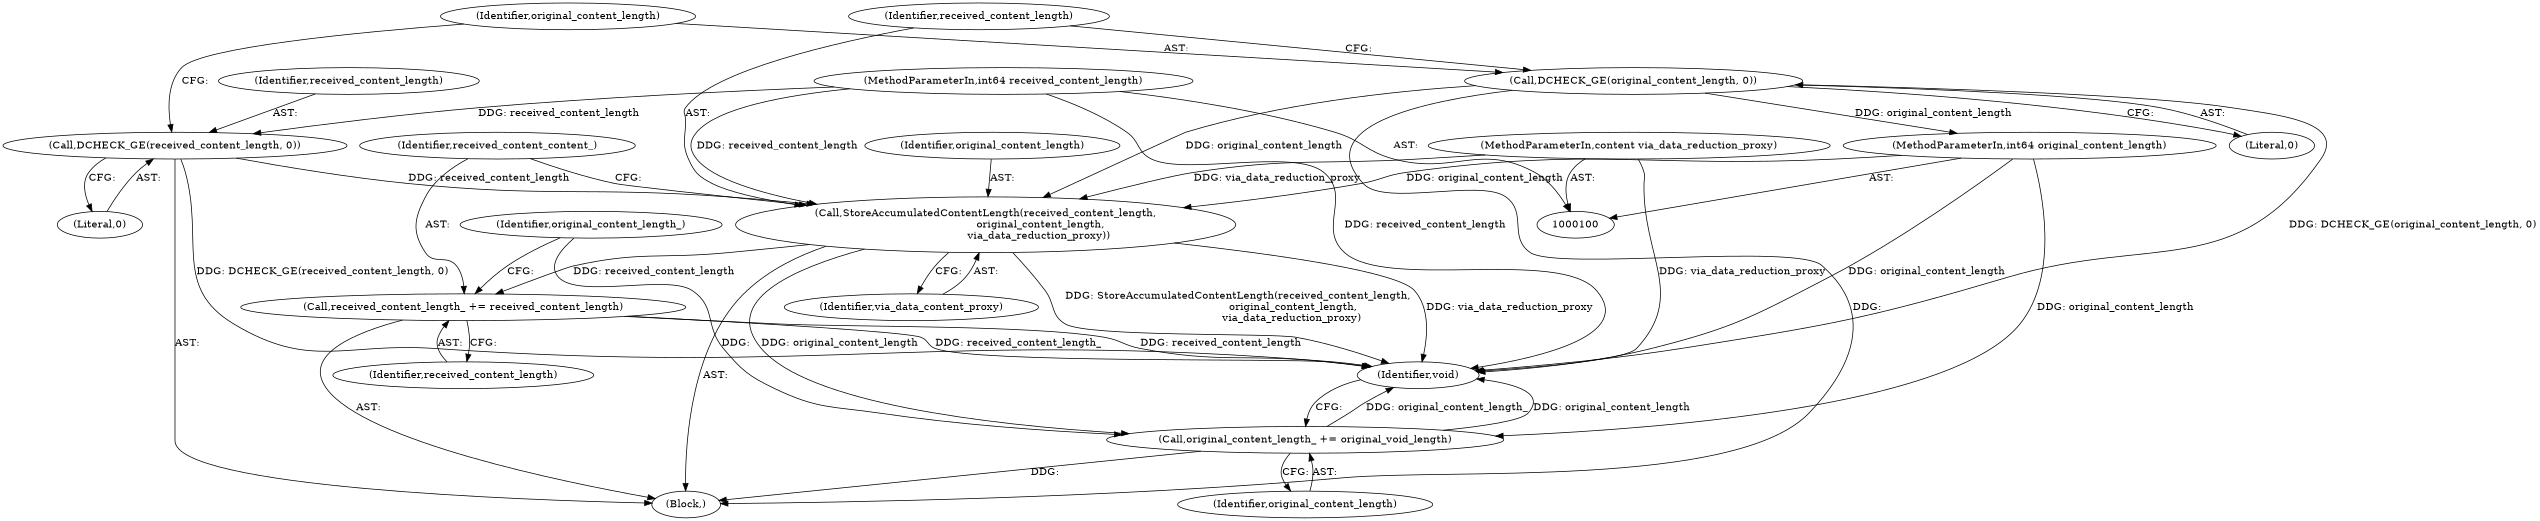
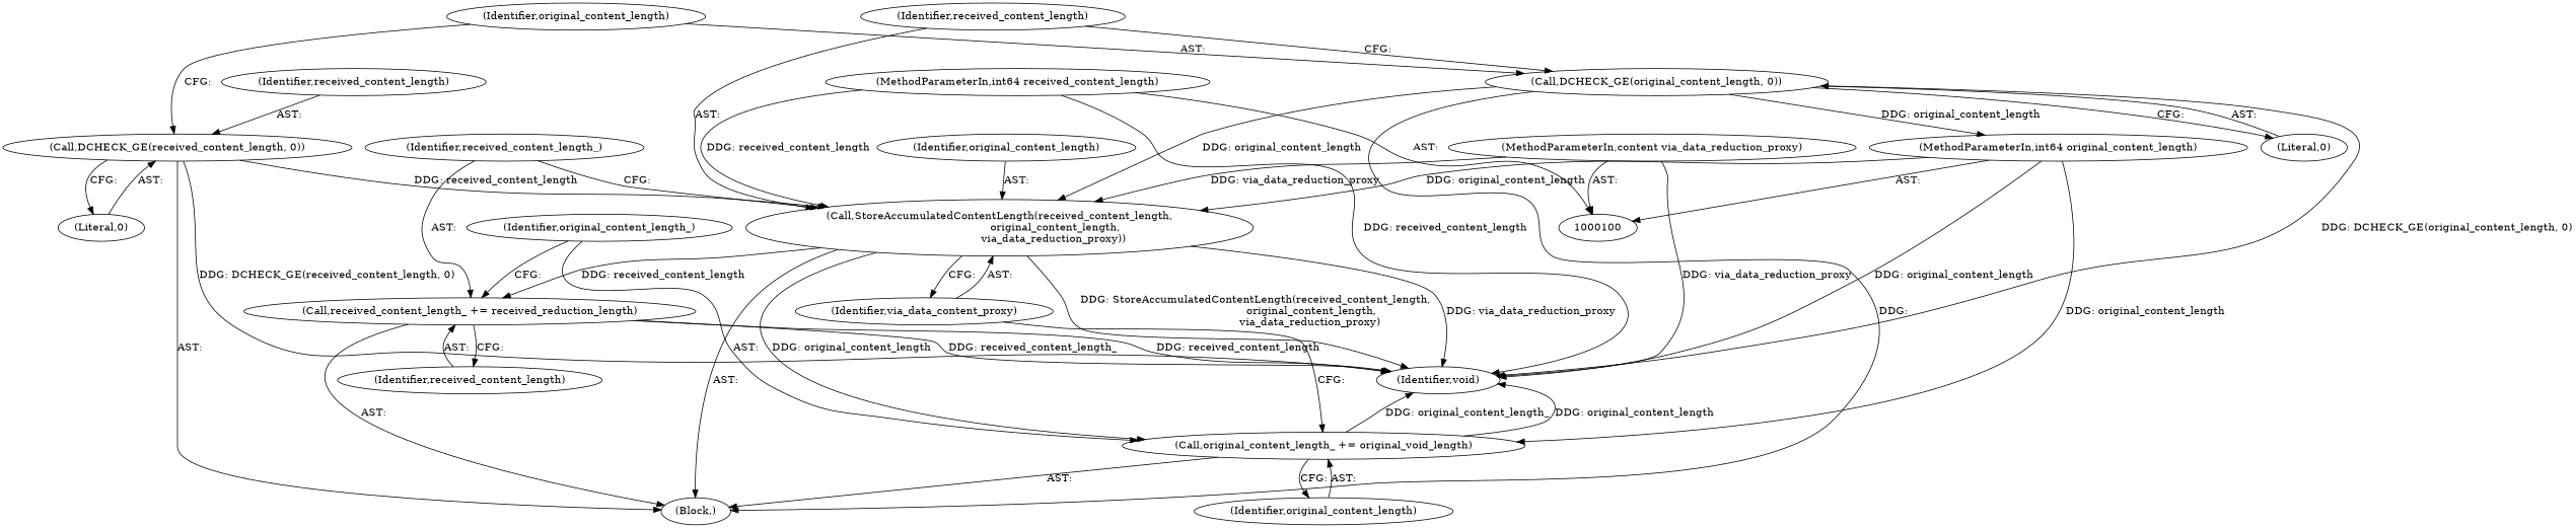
  digraph {
    n1 [label="(Call,StoreAccumulatedContentLength(received_content_length,\n                                 original_content_length,\n                                via_data_reduction_proxy))"]
-   n2 [label="(Call,received_content_length_ += received_content_length)"]
+   n2 [label="(Call,received_content_length_ += received_reduction_length)"]
    n3 [label="(Call,original_content_length_ += original_void_length)"]
    n4 [label="(Block,)"]
    n5 [label="(Identifier,void)"]
    n6 [label="(Identifier,via_data_content_proxy)"]
    n7 [label="(Identifier,received_content_length)"]
    n8 [label="(Identifier,original_content_length)"]
    n9 [label="(Call,DCHECK_GE(received_content_length, 0))"]
    n10 [label="(Literal,0)"]
    n11 [label="(MethodParameterIn,int64 received_content_length)"]
    1000100
    n13 [label="(Call,DCHECK_GE(original_content_length, 0))"]
    n14 [label="(Literal,0)"]
    n15 [label="(MethodParameterIn,int64 original_content_length)"]
    n16 [label="(MethodParameterIn,content via_data_reduction_proxy)"]
    n17 [label="(Identifier,original_content_length)"]
-   n18 [label="(Identifier,received_content_content_)"]
+   n18 [label="(Identifier,received_content_length_)"]
    n19 [label="(Identifier,received_content_length)"]
    n20 [label="(Identifier,original_content_length_)"]
    n21 [label="(Identifier,original_content_length)"]
    n22 [label="(Identifier,received_content_length)"]
    n1 -> n2 [label="DDG: received_content_length"]
    n1 -> n3 [label="DDG: original_content_length"]
    n1 -> n4 [label="AST: "]
    n1 -> n5 [label="DDG: via_data_reduction_proxy"]
    n1 -> n5 [label="DDG: StoreAccumulatedContentLength(received_content_length,\n                                 original_content_length,\n                                via_data_reduction_proxy)"]
    n1 -> n6 [label="CFG: "]
    n2 -> n4 [label="AST: "]
    n2 -> n5 [label="DDG: received_content_length"]
    n2 -> n5 [label="DDG: received_content_length_"]
    n2 -> n7 [label="CFG: "]
-   n3 -> n4 [label="DDG: "]
+   n3 -> n4 [label="AST: "]
    n3 -> n5 [label="DDG: original_content_length_"]
    n3 -> n5 [label="DDG: original_content_length"]
    n3 -> n8 [label="CFG: "]
-   n5 -> n3 [label="CFG: "]
+   n6 -> n3 [label="CFG: "]
    n6 -> n1 [label="AST: "]
    n7 -> n2 [label="AST: "]
    n8 -> n3 [label="AST: "]
    n9 -> n1 [label="DDG: received_content_length"]
    n9 -> n4 [label="AST: "]
    n9 -> n5 [label="DDG: DCHECK_GE(received_content_length, 0)"]
    n9 -> n10 [label="CFG: "]
    n10 -> n9 [label="AST: "]
    n11 -> n1 [label="DDG: received_content_length"]
    n11 -> n5 [label="DDG: received_content_length"]
-   n11 -> n9 [label="DDG: received_content_length"]
    n11 -> 1000100 [label="AST: "]
    n13 -> n1 [label="DDG: original_content_length"]
    n13 -> n4 [label="DDG: "]
    n13 -> n5 [label="DDG: DCHECK_GE(original_content_length, 0)"]
    n13 -> n14 [label="CFG: "]
    n13 -> n15 [label="DDG: original_content_length"]
    n14 -> n13 [label="AST: "]
    n15 -> n1 [label="DDG: original_content_length"]
    n15 -> n3 [label="DDG: original_content_length"]
    n15 -> n5 [label="DDG: original_content_length"]
    n15 -> 1000100 [label="AST: "]
    n16 -> n1 [label="DDG: via_data_reduction_proxy"]
    n16 -> n5 [label="DDG: via_data_reduction_proxy"]
    n16 -> 1000100 [label="AST: "]
    n17 -> n1 [label="AST: "]
    n18 -> n1 [label="CFG: "]
    n18 -> n2 [label="AST: "]
    n19 -> n9 [label="AST: "]
    n20 -> n2 [label="CFG: "]
-   n20 -> n3 [label="DDG: "]
+   n20 -> n3 [label="AST: "]
    n21 -> n9 [label="CFG: "]
    n21 -> n13 [label="AST: "]
    n22 -> n1 [label="AST: "]
    n22 -> n13 [label="CFG: "]
  }
